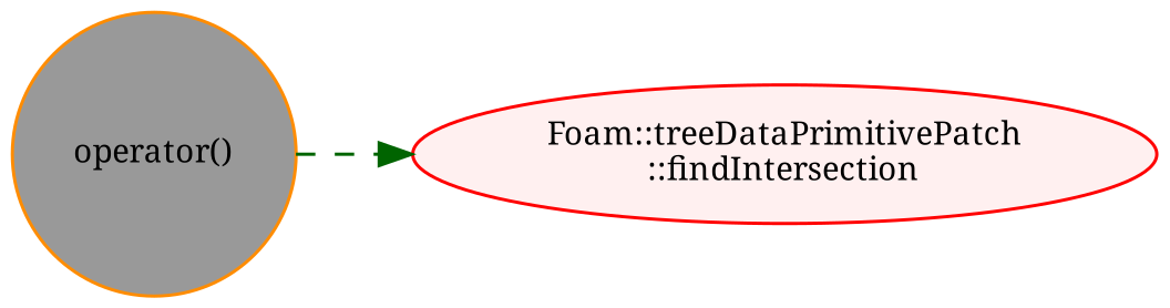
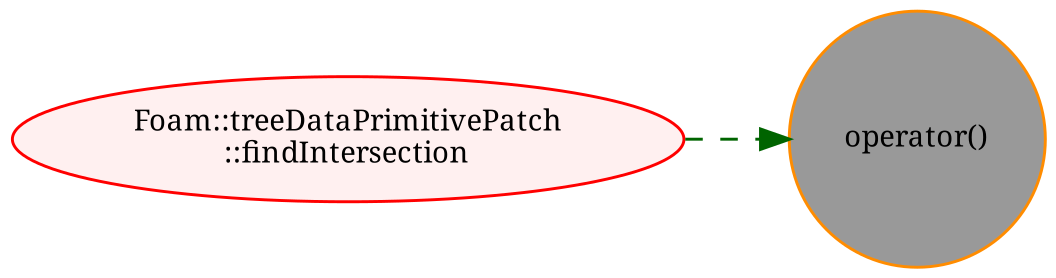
  digraph {
    rankdir=LR
    fontname="Noto Serif"
    node [fontname="Noto Serif" fontsize=10 style=filled]
    n1 [color=darkorange fillcolor=grey60 fontcolor=black height=0.2 label="operator()" shape=circle width=0.4]
    n2 [color=red fillcolor="#FFF0F0" height=0.2 label="Foam::treeDataPrimitivePatch\l::findIntersection" shape=ellipse width=0.4]
-   n1 -> n2 [color=darkgreen fontname="Noto Serif" fontsize=10 labelfontname=Helvetica labelfontsize=10 style=dashed]
+   n2 -> n1 [color=darkgreen fontname="Noto Serif" fontsize=10 labelfontname=Helvetica labelfontsize=10 style=dashed]
  }
